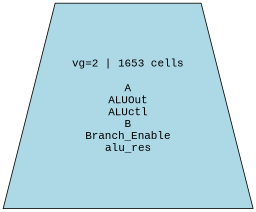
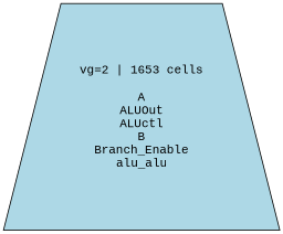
  digraph {
    rankdir=LR
    fontname="Liberation Mono"
-   n1 [label="vg=2 | 1653 cells\n\nA\nALUOut\nALUctl\nB\nBranch_Enable\nalu_res" shape=trapezium style=filled fillcolor=lightblue fontname="Liberation Mono"]
+   n1 [label="vg=2 | 1653 cells\n\nA\nALUOut\nALUctl\nB\nBranch_Enable\nalu_alu" shape=trapezium style=filled fillcolor=lightblue fontname="Liberation Mono"]
  }
